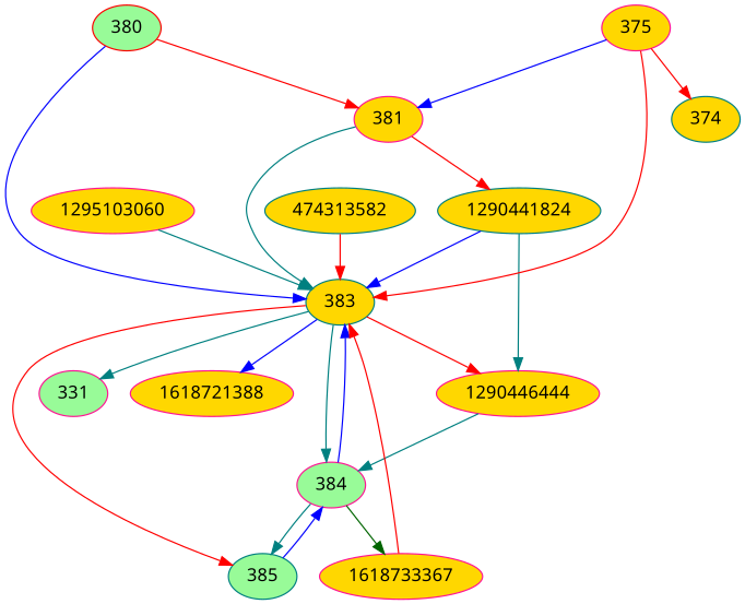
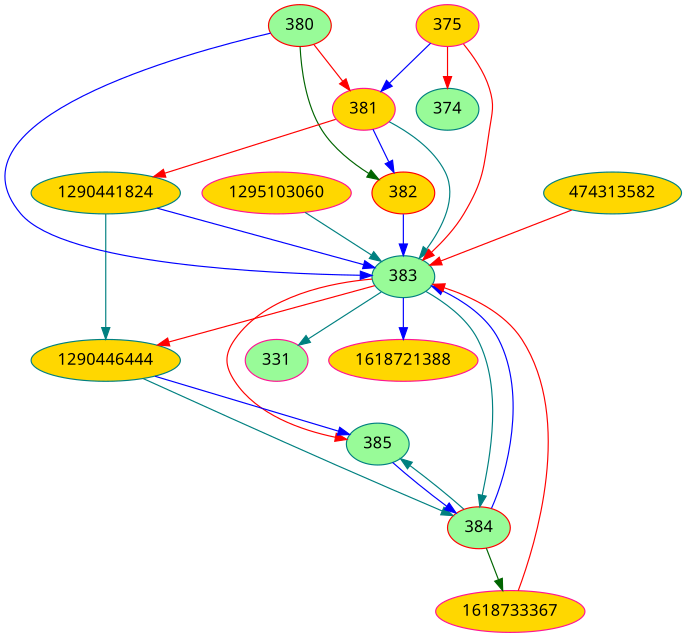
  strict digraph {
    fontname="Noto Sans"
    node [color=deeppink fillcolor=gold fontname="Noto Sans" style=filled]
    edge [color=blue fontname="Noto Sans"]
    1290441824 [color=teal]
-   383 [color=teal]
-   1290446444
+   383 [color=teal fillcolor=palegreen]
+   1290446444 [color=teal]
    385 [color=teal fillcolor=palegreen]
-   384 [fillcolor=palegreen]
+   384 [color=red fillcolor=palegreen]
    331 [fillcolor=palegreen]
    1618721388
    1618733367
    474313582 [color=teal]
    1295103060
-   374 [color=teal]
+   374 [color=teal fillcolor=palegreen]
    380 [color=red fillcolor=palegreen]
    381
+   382 [color=red]
    375
    1290441824 -> 383
    1290441824 -> 1290446444 [color=teal]
    383 -> 1290446444 [color=red]
    383 -> 385 [color=red]
    383 -> 384 [color=teal]
    383 -> 331 [color=teal]
    383 -> 1618721388
+   1290446444 -> 385
    1290446444 -> 384 [color=teal]
    385 -> 384
    384 -> 383
    384 -> 385 [color=teal]
    384 -> 1618733367 [color=darkgreen]
    1618733367 -> 383 [color=red]
    474313582 -> 383 [color=red]
    1295103060 -> 383 [color=teal]
    380 -> 383
    380 -> 381 [color=red]
+   380 -> 382 [color=darkgreen]
    381 -> 1290441824 [color=red]
    381 -> 383 [color=teal]
+   381 -> 382
+   382 -> 383
    375 -> 383 [color=red]
    375 -> 374 [color=red]
    375 -> 381
  }
